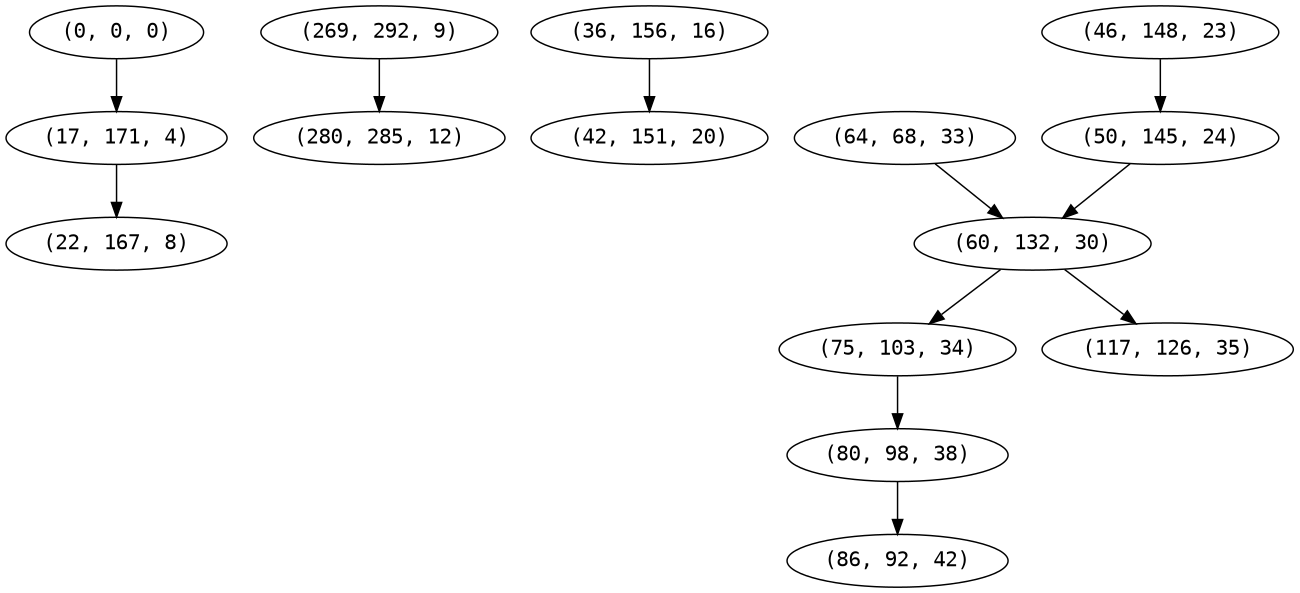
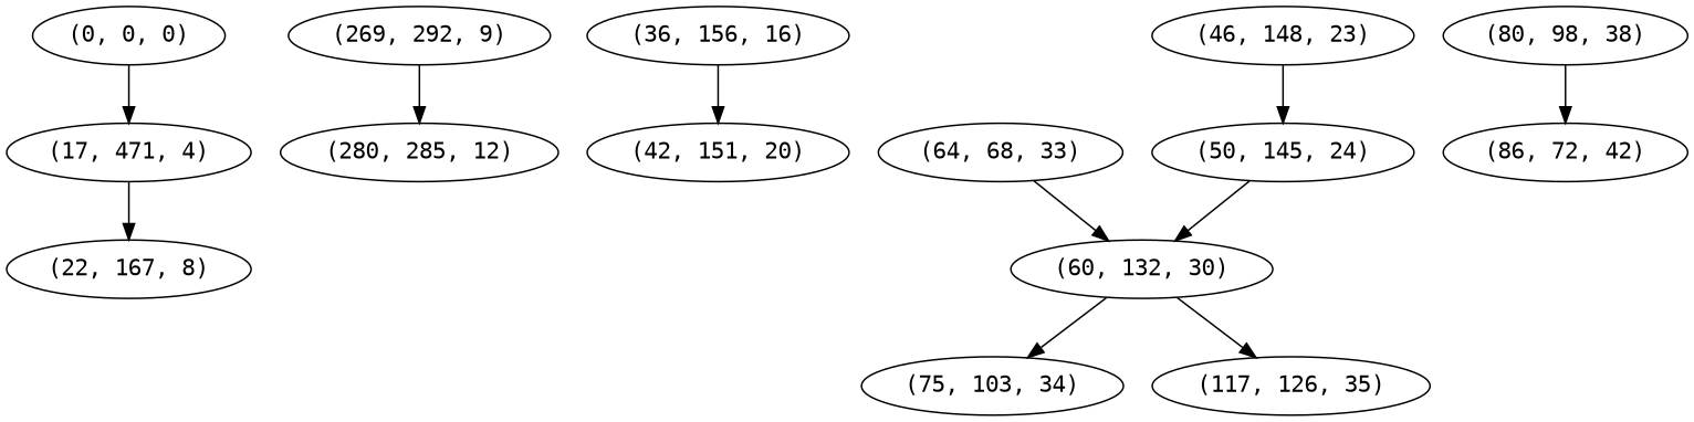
  digraph {
    fontname="DejaVu Sans Mono"
    node [fontname="DejaVu Sans Mono"]
    edge [fontname="DejaVu Sans Mono"]
    "(0, 0, 0)"
-   "(17, 171, 4)"
+   "(17, 171, 4)" [label="(17, 471, 4)"]
    "(22, 167, 8)"
    "(269, 292, 9)"
    "(280, 285, 12)"
    "(36, 156, 16)"
    "(42, 151, 20)"
    n8 [label="(50, 145, 24)"]
    "(46, 148, 23)"
    "(60, 132, 30)"
    "(75, 103, 34)"
    "(117, 126, 35)"
    "(64, 68, 33)"
    "(80, 98, 38)"
-   "(86, 92, 42)"
+   "(86, 92, 42)" [label="(86, 72, 42)"]
    "(0, 0, 0)" -> "(17, 171, 4)"
    "(17, 171, 4)" -> "(22, 167, 8)"
    "(269, 292, 9)" -> "(280, 285, 12)"
    "(36, 156, 16)" -> "(42, 151, 20)"
    n8 -> "(60, 132, 30)"
    "(46, 148, 23)" -> n8
    "(60, 132, 30)" -> "(75, 103, 34)"
    "(60, 132, 30)" -> "(117, 126, 35)"
-   "(75, 103, 34)" -> "(80, 98, 38)"
    "(64, 68, 33)" -> "(60, 132, 30)"
    "(80, 98, 38)" -> "(86, 92, 42)"
  }
